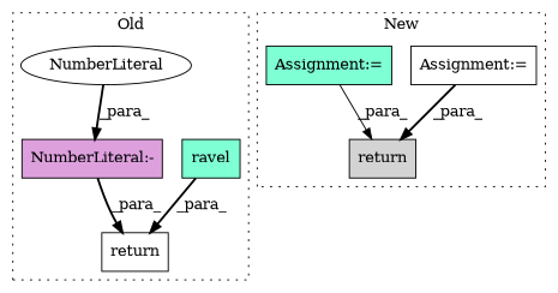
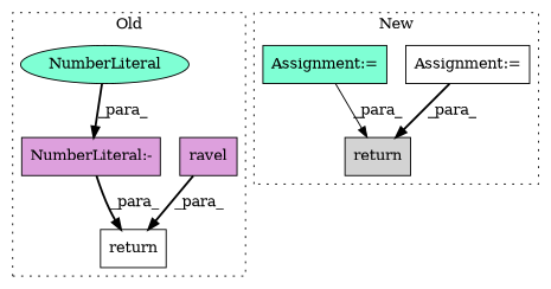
  digraph {
    node [a=41 fillcolor=plum l=1 shape=box style=filled]
    edge [style=bold]
-   n1 [a=32 fillcolor=aquamarine l=7 label=ravel s=3590]
+   n1 [a=32 l=7 label=ravel s=3590]
    n2 [fillcolor=white l=7 label=return s=3554]
    n3 [a=38 label="NumberLiteral:-" s=3600]
-   n4 [a=34 fillcolor=white label=NumberLiteral s=3601 shape=ellipse]
+   n4 [a=34 fillcolor=aquamarine label=NumberLiteral s=3601 shape=ellipse]
    n5 [fillcolor=lightgrey l=7 label=return s=3859]
    n6 [a=7 fillcolor=white label="Assignment:=" s=3734]
    n7 [a=7 fillcolor=aquamarine label="Assignment:=" s=3788]
    subgraph cluster_1 {
      label=Old
      style=dotted
      n1
      n2
      n3
      n4
    }
    subgraph cluster_2 {
      label=New
      style=dotted
      n5
      n6
      n7
    }
    n1 -> n2 [label=_para_]
    n3 -> n2 [label=_para_]
    n4 -> n3 [label=_para_]
    n6 -> n5 [label=_para_]
    n7 -> n5 [label=_para_ style=solid]
  }
